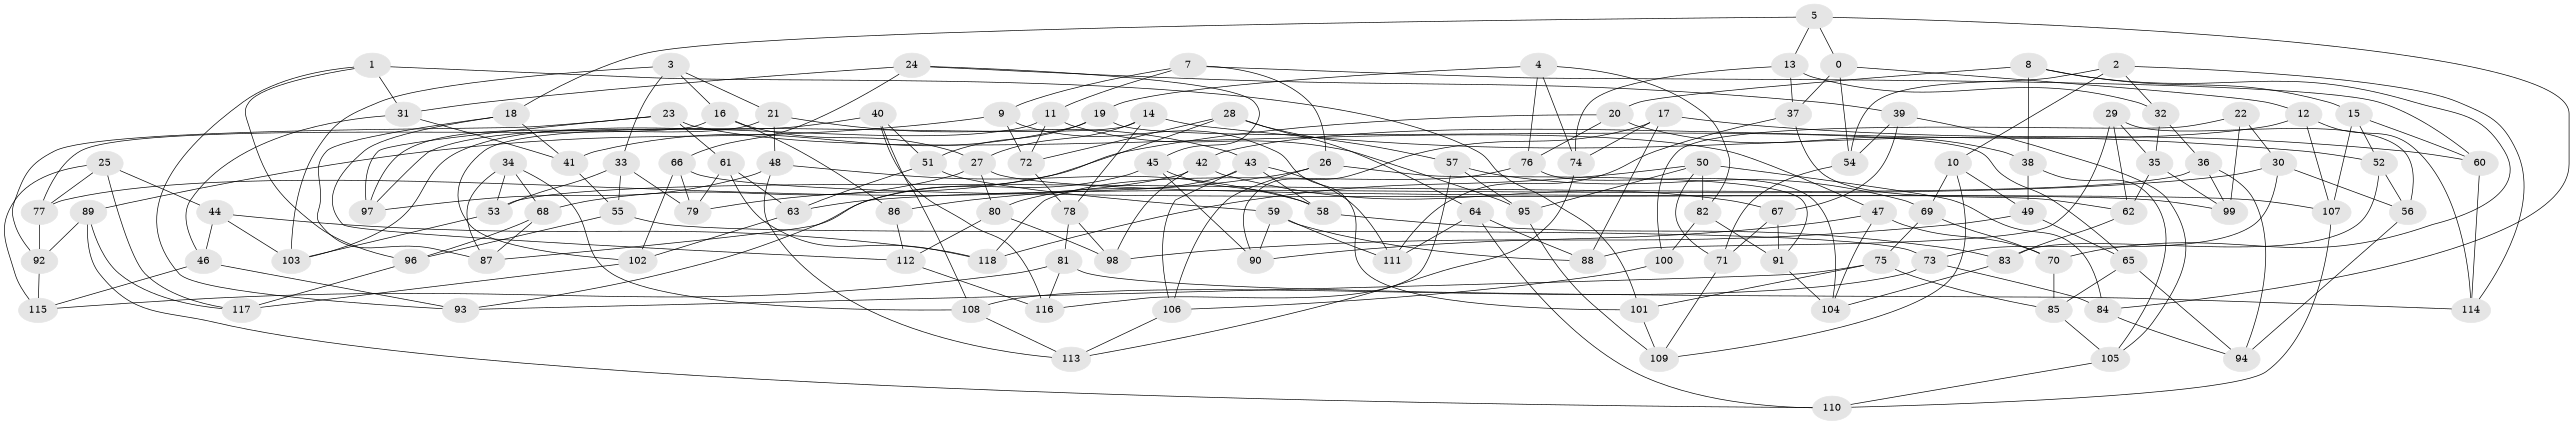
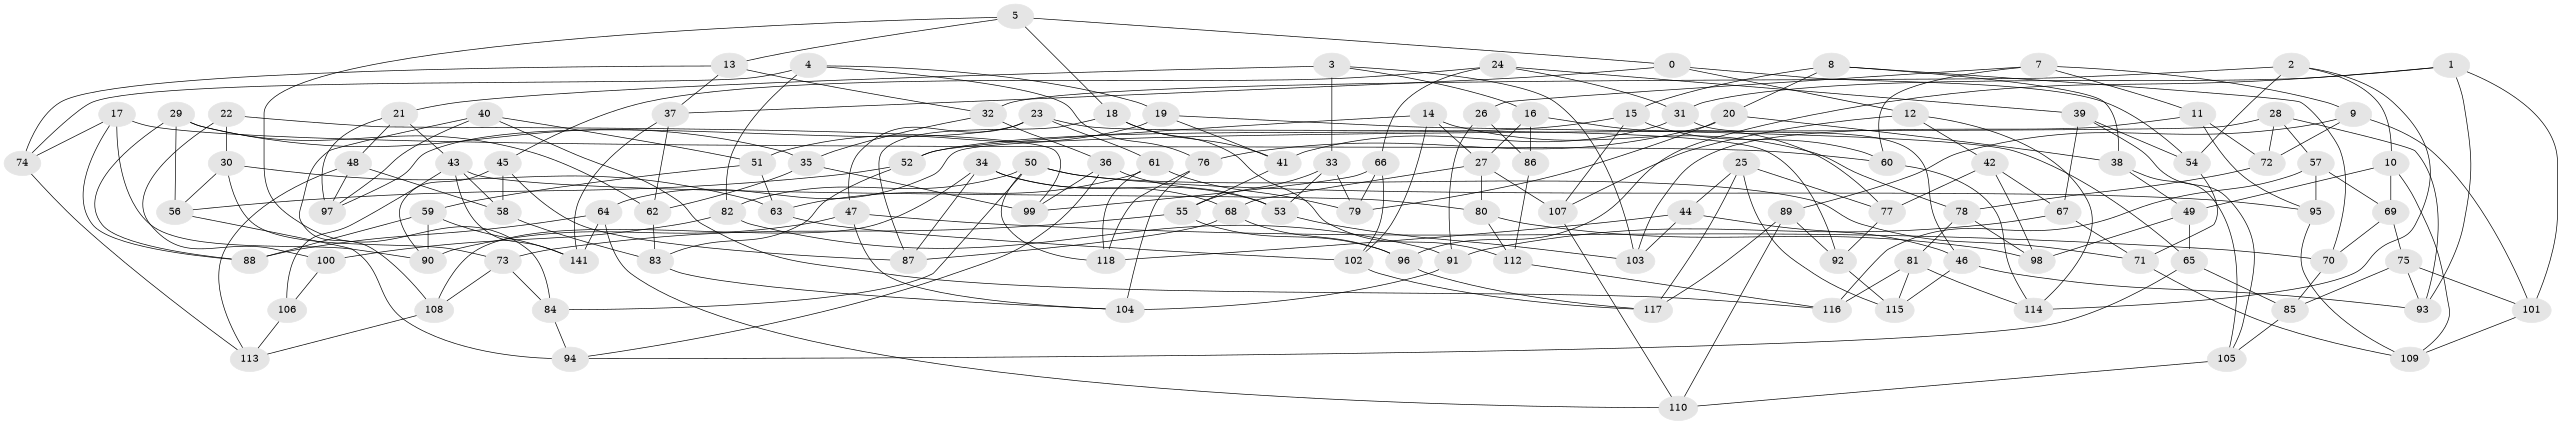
  graph {
    node [color=gray90 style=filled]
    1
    31
    93
    96
    101
    41
    46
    117
    109
    2
    10
    32
    54
    114
    49
    69
    35
    36
    71
    3
    16
    21
    33
    103
    27
    77
    86
    43
    48
    97
    79
    53
    55
    4
    19
    74
    76
    82
    51
    65
    113
    118
    104
    100
    91
    n46 [label=0]
    5
    13
    18
    84
    12
    37
    87
    112
    94
    42
    107
    62
-   111
+   111 [label=141]
    7
    9
    11
    26
    60
    72
    89
    95
    106
    8
    15
    20
    38
    70
    52
    105
    85
    78
    92
    110
    98
    75
    67
    14
    102
    56
    83
    81
    68
    80
    17
    88
    90
    116
    63
    59
    58
    22
    30
    99
    73
    23
    47
    61
    115
    24
    39
    45
    66
    25
    44
    28
    57
    64
    29
    108
    34
    40
    50
    1 -- 31
    1 -- 93
    1 -- 96
    1 -- 101
    31 -- 41
    31 -- 46
    96 -- 117
    101 -- 109
    41 -- 55
    46 -- 93
    46 -- 115
    2 -- 10
    2 -- 32
    2 -- 54
    2 -- 114
    10 -- 109
    10 -- 49
    10 -- 69
    32 -- 35
    32 -- 36
    54 -- 71
    49 -- 65
    49 -- 98
    69 -- 70
    69 -- 75
    35 -- 62
    35 -- 99
    36 -- 53
    36 -- 94
    36 -- 99
    71 -- 109
    3 -- 16
    3 -- 21
    3 -- 33
    3 -- 103
    16 -- 27
    16 -- 77
    16 -- 86
    21 -- 43
    21 -- 48
    21 -- 97
    33 -- 79
    33 -- 53
    33 -- 55
    27 -- 107
    27 -- 68
    27 -- 80
    77 -- 92
    86 -- 112
    43 -- 111
    43 -- 106
    43 -- 80
    43 -- 58
    48 -- 97
    48 -- 113
    48 -- 58
    53 -- 103
    55 -- 96
    55 -- 73
    4 -- 19
    4 -- 74
    4 -- 76
    4 -- 82
    19 -- 41
    19 -- 51
    19 -- 65
    74 -- 113
    76 -- 118
    76 -- 104
    82 -- 100
    82 -- 91
    51 -- 63
    51 -- 59
    65 -- 94
    65 -- 85
    100 -- 106
    91 -- 104
    n46 -- 54
    n46 -- 12
    n46 -- 37
    5 -- n46
    5 -- 13
    5 -- 18
    5 -- 84
    13 -- 32
    13 -- 74
    13 -- 37
    18 -- 41
    18 -- 87
    18 -- 112
    84 -- 94
    12 -- 114
    12 -- 42
    12 -- 107
    37 -- 62
    37 -- 111
    112 -- 116
    42 -- 77
    42 -- 98
    42 -- 67
    107 -- 110
    62 -- 83
    7 -- 9
    7 -- 11
    7 -- 26
    7 -- 60
    9 -- 101
    9 -- 72
    9 -- 89
    11 -- 103
    11 -- 72
    11 -- 95
    26 -- 86
    26 -- 91
-   26 -- 106
    60 -- 114
    72 -- 78
    89 -- 117
    89 -- 92
    89 -- 110
    95 -- 109
    106 -- 113
    8 -- 15
    8 -- 20
    8 -- 38
    8 -- 70
    15 -- 107
    15 -- 60
    15 -- 52
    20 -- 79
    20 -- 76
    20 -- 38
    38 -- 49
    38 -- 105
    70 -- 85
    52 -- 56
    52 -- 83
    105 -- 110
    85 -- 105
    78 -- 98
    78 -- 81
    92 -- 115
    75 -- 93
    75 -- 101
    75 -- 85
    67 -- 71
    67 -- 91
    14 -- 27
    14 -- 52
    14 -- 78
    14 -- 102
    102 -- 117
    56 -- 94
    83 -- 104
    81 -- 114
    81 -- 116
    81 -- 115
    68 -- 96
    68 -- 87
    80 -- 112
    80 -- 98
    17 -- 74
    17 -- 60
    17 -- 88
    17 -- 90
    63 -- 102
    59 -- 111
    59 -- 88
    59 -- 90
    58 -- 83
    22 -- 100
    22 -- 30
    22 -- 99
    30 -- 56
    30 -- 63
    30 -- 73
    73 -- 84
    73 -- 108
    23 -- 97
    23 -- 92
    23 -- 47
    23 -- 61
    47 -- 104
    47 -- 70
    47 -- 90
    61 -- 79
    61 -- 118
    61 -- 63
    24 -- 31
    24 -- 39
    24 -- 45
    24 -- 66
    39 -- 54
    39 -- 105
    39 -- 67
    45 -- 87
    45 -- 90
    45 -- 58
    66 -- 79
    66 -- 102
    66 -- 99
    25 -- 117
    25 -- 77
    25 -- 115
    25 -- 44
    44 -- 46
    44 -- 103
    44 -- 118
    28 -- 93
    28 -- 72
    28 -- 57
    28 -- 64
    57 -- 69
    57 -- 95
    57 -- 116
    64 -- 111
    64 -- 110
    64 -- 88
    29 -- 35
    29 -- 62
    29 -- 56
    29 -- 88
    108 -- 113
    34 -- 53
    34 -- 87
    34 -- 68
    34 -- 108
    40 -- 97
    40 -- 51
    40 -- 116
    40 -- 108
    50 -- 71
    50 -- 82
    50 -- 118
    50 -- 84
    50 -- 95
  }
